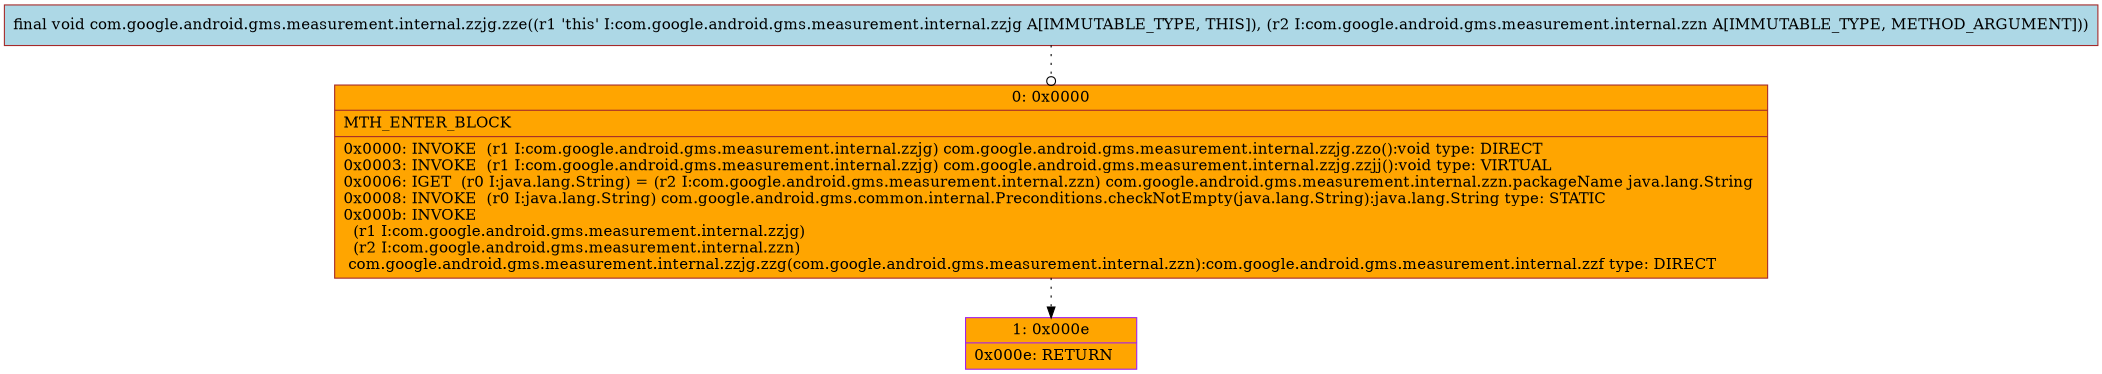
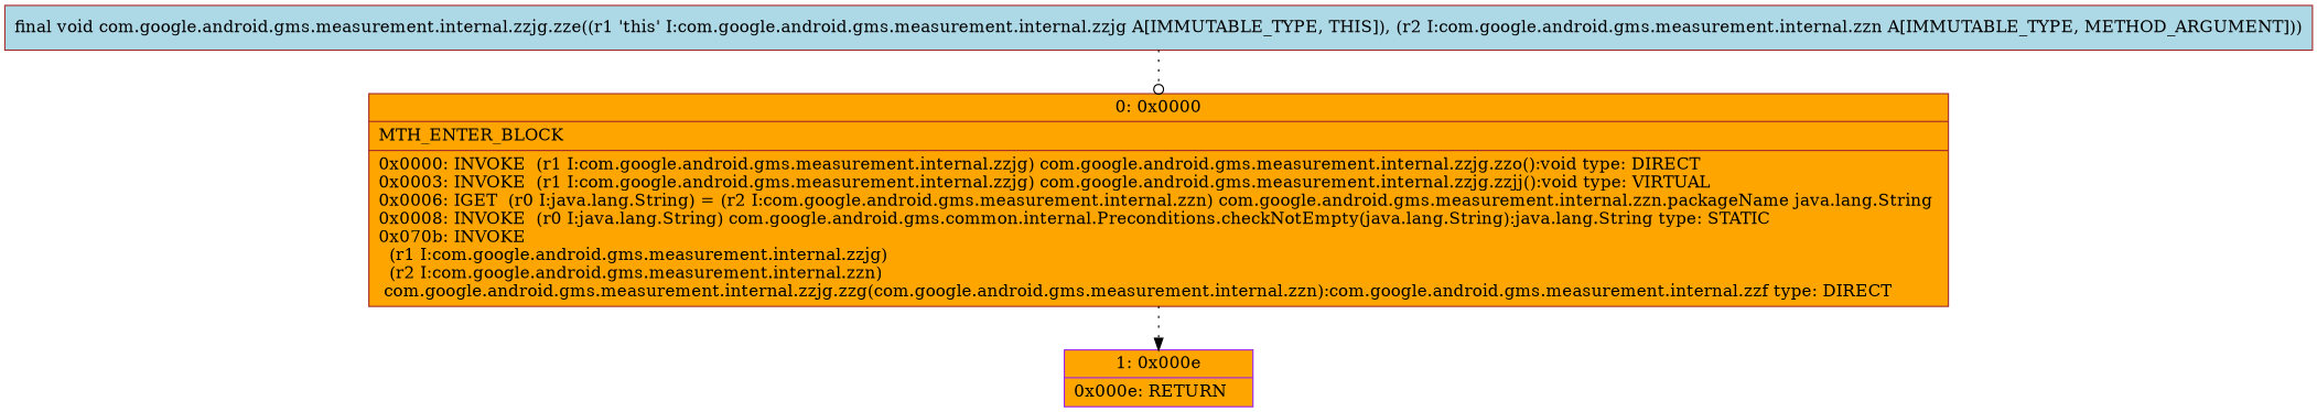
  digraph {
    node [shape=record style=filled fillcolor=orange color=brown]
    edge [style=dotted]
-   n1 [label="{0\:\ 0x0000|MTH_ENTER_BLOCK\l|0x0000: INVOKE  (r1 I:com.google.android.gms.measurement.internal.zzjg) com.google.android.gms.measurement.internal.zzjg.zzo():void type: DIRECT \l0x0003: INVOKE  (r1 I:com.google.android.gms.measurement.internal.zzjg) com.google.android.gms.measurement.internal.zzjg.zzjj():void type: VIRTUAL \l0x0006: IGET  (r0 I:java.lang.String) = (r2 I:com.google.android.gms.measurement.internal.zzn) com.google.android.gms.measurement.internal.zzn.packageName java.lang.String \l0x0008: INVOKE  (r0 I:java.lang.String) com.google.android.gms.common.internal.Preconditions.checkNotEmpty(java.lang.String):java.lang.String type: STATIC \l0x000b: INVOKE  \l  (r1 I:com.google.android.gms.measurement.internal.zzjg)\l  (r2 I:com.google.android.gms.measurement.internal.zzn)\l com.google.android.gms.measurement.internal.zzjg.zzg(com.google.android.gms.measurement.internal.zzn):com.google.android.gms.measurement.internal.zzf type: DIRECT \l}"]
+   n1 [label="{0\:\ 0x0000|MTH_ENTER_BLOCK\l|0x0000: INVOKE  (r1 I:com.google.android.gms.measurement.internal.zzjg) com.google.android.gms.measurement.internal.zzjg.zzo():void type: DIRECT \l0x0003: INVOKE  (r1 I:com.google.android.gms.measurement.internal.zzjg) com.google.android.gms.measurement.internal.zzjg.zzjj():void type: VIRTUAL \l0x0006: IGET  (r0 I:java.lang.String) = (r2 I:com.google.android.gms.measurement.internal.zzn) com.google.android.gms.measurement.internal.zzn.packageName java.lang.String \l0x0008: INVOKE  (r0 I:java.lang.String) com.google.android.gms.common.internal.Preconditions.checkNotEmpty(java.lang.String):java.lang.String type: STATIC \l0x070b: INVOKE  \l  (r1 I:com.google.android.gms.measurement.internal.zzjg)\l  (r2 I:com.google.android.gms.measurement.internal.zzn)\l com.google.android.gms.measurement.internal.zzjg.zzg(com.google.android.gms.measurement.internal.zzn):com.google.android.gms.measurement.internal.zzf type: DIRECT \l}"]
    n2 [label="{1\:\ 0x000e|0x000e: RETURN   \l}" color=purple]
    n3 [label="{final void com.google.android.gms.measurement.internal.zzjg.zze((r1 'this' I:com.google.android.gms.measurement.internal.zzjg A[IMMUTABLE_TYPE, THIS]), (r2 I:com.google.android.gms.measurement.internal.zzn A[IMMUTABLE_TYPE, METHOD_ARGUMENT])) }" fillcolor=lightblue]
    n1 -> n2 [arrowhead=normal]
    n3 -> n1 [arrowhead=odot]
  }
